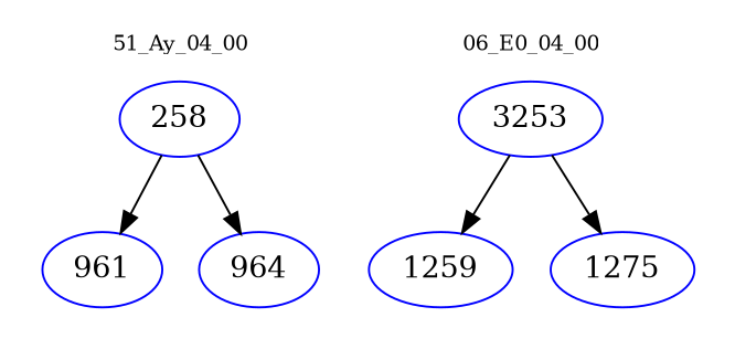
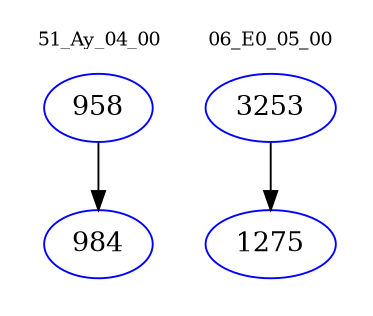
  digraph {
    fontname="DejaVu Serif"
    node [color=blue fontname="DejaVu Serif"]
    edge [color=black fontname="DejaVu Serif"]
-   n1 [label=258]
-   n2 [label=961]
-   n3 [label=964]
+   n1 [label=958]
+   n3 [label=984]
    n4 [label=3253]
-   n5 [label=1259]
    n6 [label=1275]
    subgraph cluster_1 {
      color=white
      fontsize=10
      label="51_Ay_04_00"
      n1
-     n2
      n3
    }
    subgraph cluster_2 {
      color=white
      fontsize=10
-     label="06_E0_04_00"
+     label="06_E0_05_00"
      n4
-     n5
      n6
    }
-   n1 -> n2
    n1 -> n3
-   n4 -> n5
    n4 -> n6
  }
